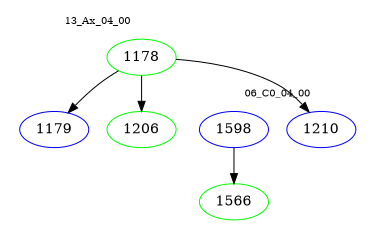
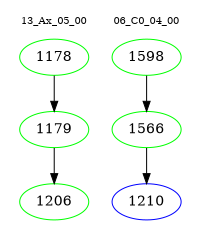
  digraph {
    node [color=green]
    edge [color=black]
    n1 [label=1178]
-   n2 [color=blue label=1179]
+   n2 [label=1179]
    n3 [label=1206]
    n4 [label=1566]
    n5 [color=blue label=1210]
-   n6 [color=blue label=1598]
+   n6 [label=1598]
    subgraph cluster_1 {
      color=white
      fontsize=10
-     label="13_Ax_04_00"
+     label="13_Ax_05_00"
      n1
      n2
      n3
    }
    subgraph cluster_2 {
      color=white
      fontsize=10
      label="06_C0_04_00"
      n4
      n5
      n6
    }
    n1 -> n2
-   n1 -> n3
-   n1 -> n5
+   n2 -> n3
+   n4 -> n5
    n6 -> n4
  }
